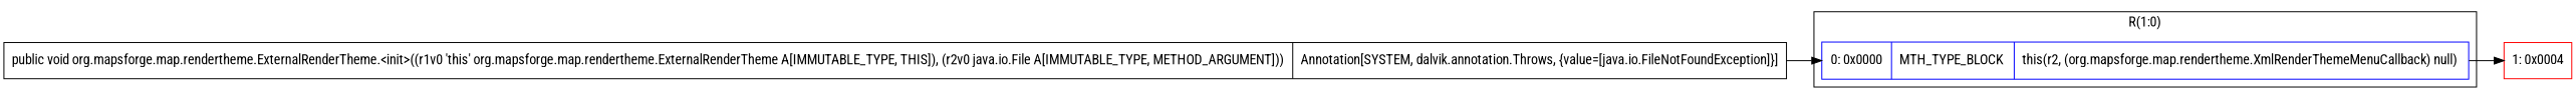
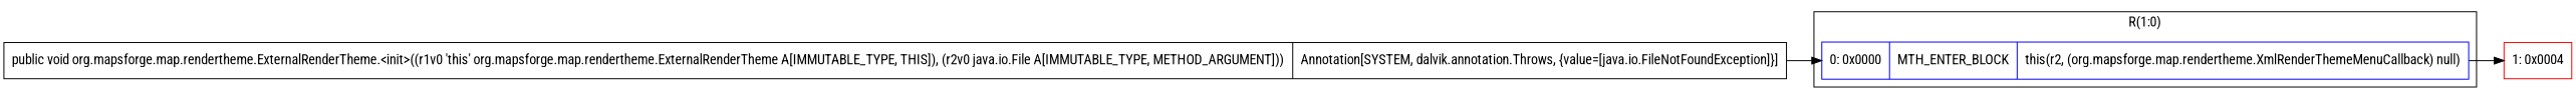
  digraph {
    rankdir=LR
    fontname="Roboto Condensed"
    node [shape=record fontname="Roboto Condensed"]
    edge [fontname="Roboto Condensed"]
-   n1 [color=blue label="{0\:\ 0x0000|MTH_TYPE_BLOCK\l|this(r2, (org.mapsforge.map.rendertheme.XmlRenderThemeMenuCallback) null)\l}"]
+   n1 [color=blue label="{0\:\ 0x0000|MTH_ENTER_BLOCK\l|this(r2, (org.mapsforge.map.rendertheme.XmlRenderThemeMenuCallback) null)\l}"]
    n2 [color=red label="{1\:\ 0x0004}"]
    n3 [label="{public void org.mapsforge.map.rendertheme.ExternalRenderTheme.\<init\>((r1v0 'this' org.mapsforge.map.rendertheme.ExternalRenderTheme A[IMMUTABLE_TYPE, THIS]), (r2v0 java.io.File A[IMMUTABLE_TYPE, METHOD_ARGUMENT]))  | Annotation[SYSTEM, dalvik.annotation.Throws, \{value=[java.io.FileNotFoundException]\}]\l}"]
    subgraph cluster_1 {
      label="R(1:0)"
      n1
    }
    n1 -> n2
    n3 -> n1
  }
